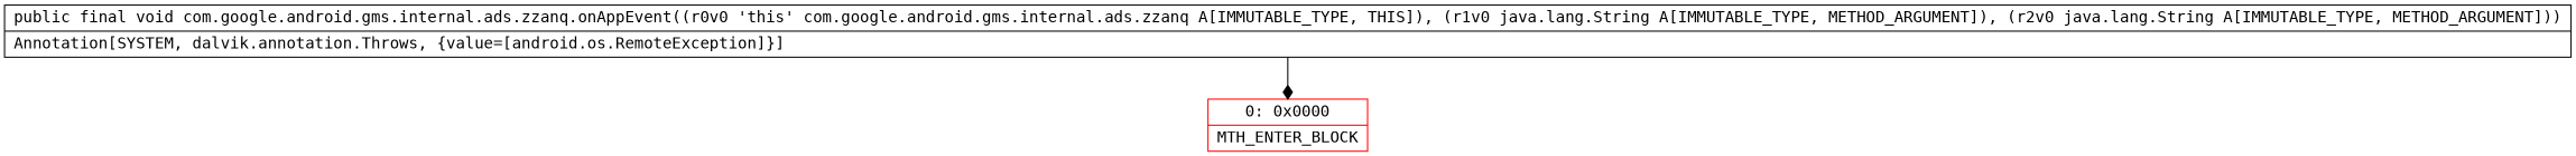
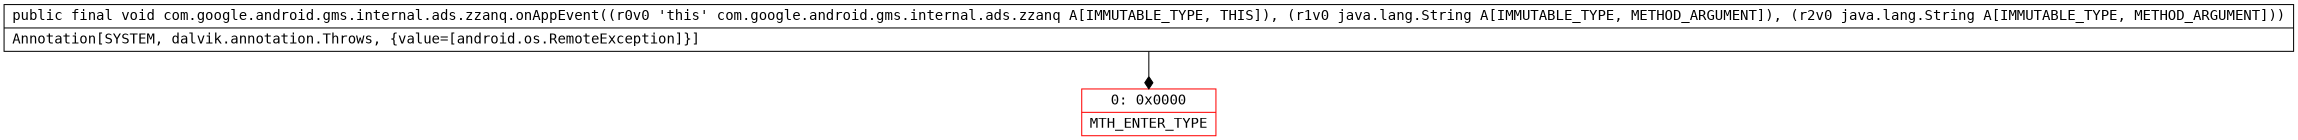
  digraph {
    fontname="DejaVu Sans Mono"
    node [shape=record fontname="DejaVu Sans Mono"]
-   n1 [color=red label="{0\:\ 0x0000|MTH_ENTER_BLOCK\l}"]
+   n1 [color=red label="{0\:\ 0x0000|MTH_ENTER_TYPE\l}"]
    n2 [label="{public final void com.google.android.gms.internal.ads.zzanq.onAppEvent((r0v0 'this' com.google.android.gms.internal.ads.zzanq A[IMMUTABLE_TYPE, THIS]), (r1v0 java.lang.String A[IMMUTABLE_TYPE, METHOD_ARGUMENT]), (r2v0 java.lang.String A[IMMUTABLE_TYPE, METHOD_ARGUMENT]))  | Annotation[SYSTEM, dalvik.annotation.Throws, \{value=[android.os.RemoteException]\}]\l}"]
    subgraph cluster_1 {
      label="R(0)"
    }
    n2 -> n1 [arrowhead=diamond fontname="DejaVu Sans Mono"]
  }
